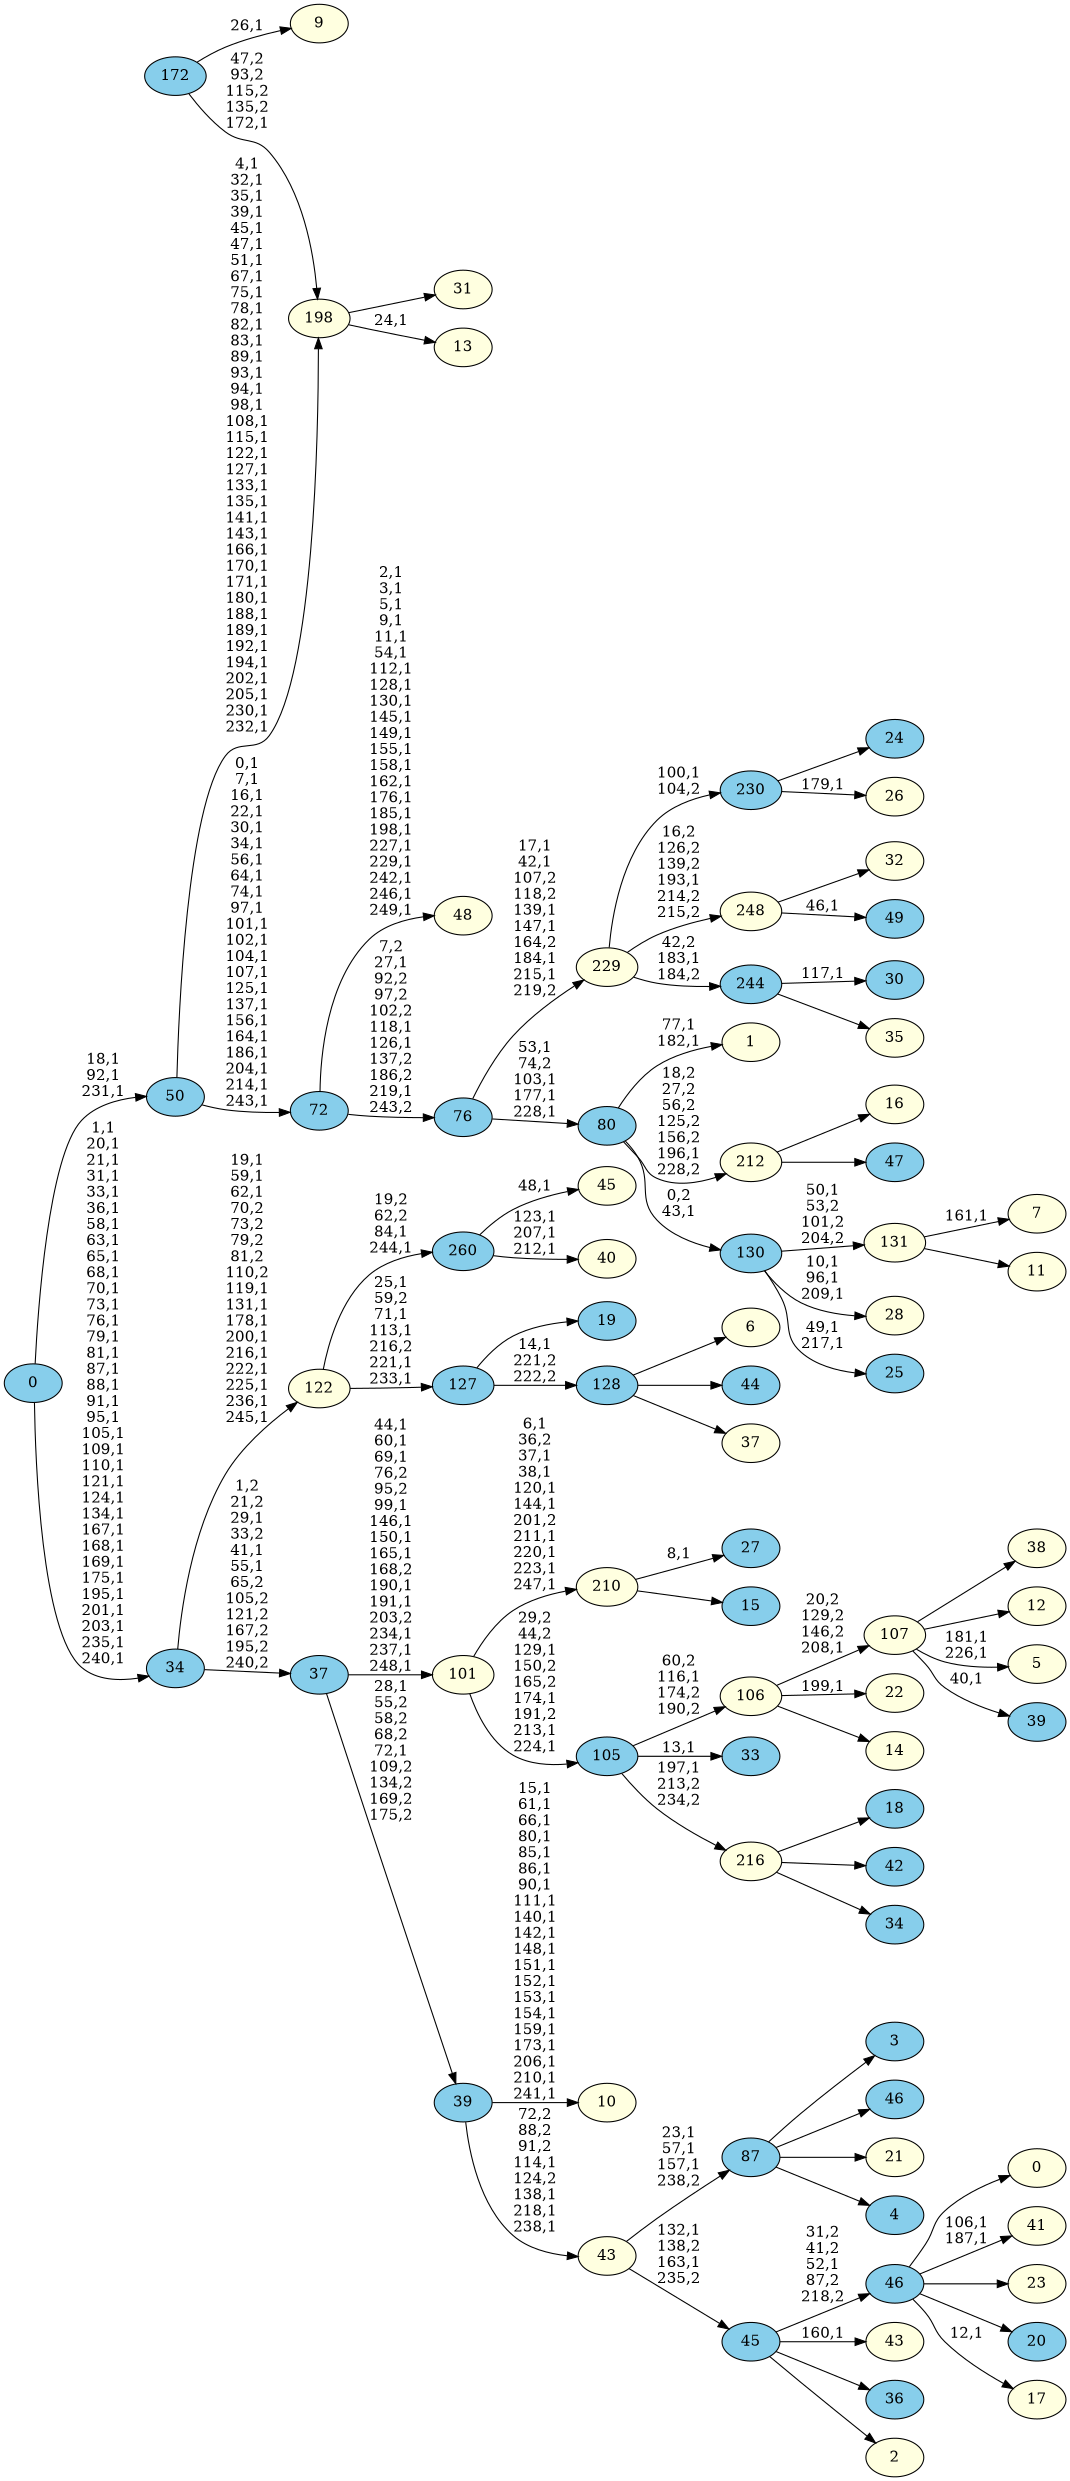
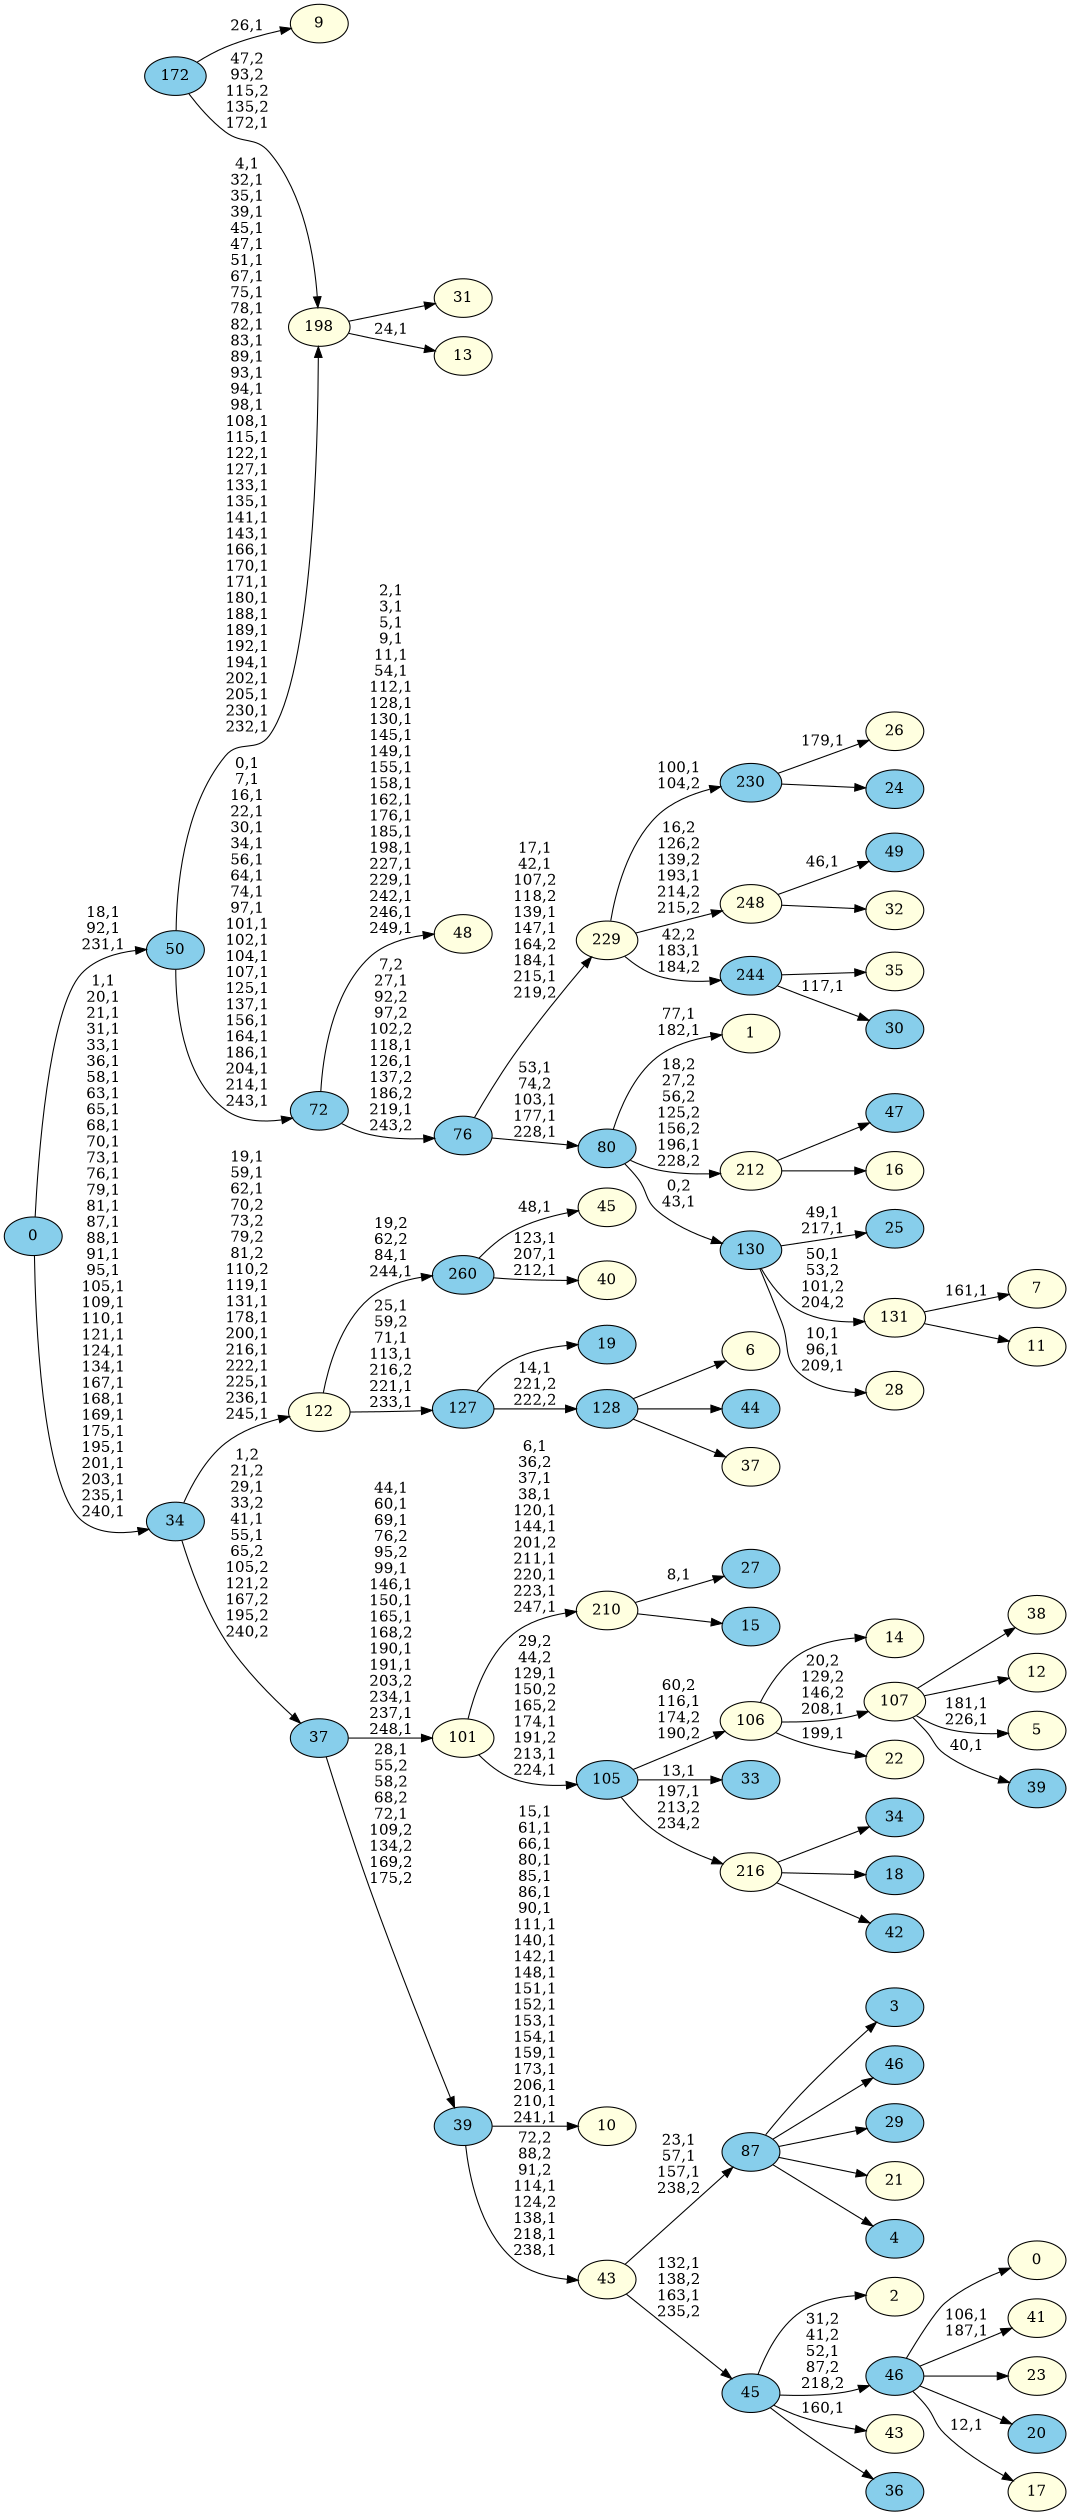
  digraph {
    rankdir=LR
    node [fillcolor=lightyellow style=filled]
    n1 [fillcolor=skyblue label=49]
    n2 [label=48]
    n3 [fillcolor=skyblue label=47]
    n4 [fillcolor=skyblue label=46]
    n5 [label=45]
    n6 [fillcolor=skyblue label=44]
    n7 [label=43]
    n8 [fillcolor=skyblue label=42]
    n9 [label=41]
    n10 [label=40]
    260 [fillcolor=skyblue]
    n12 [fillcolor=skyblue label=39]
    n13 [label=38]
    n14 [label=37]
    n15 [fillcolor=skyblue label=36]
    n16 [label=35]
    n17 [fillcolor=skyblue label=34]
    n18 [fillcolor=skyblue label=33]
    n19 [label=32]
    248
    n21 [label=31]
    n22 [fillcolor=skyblue label=30]
    244 [fillcolor=skyblue]
+   n24 [fillcolor=skyblue label=29]
    n25 [label=28]
    n26 [fillcolor=skyblue label=27]
    n27 [label=26]
    n28 [fillcolor=skyblue label=25]
    n29 [fillcolor=skyblue label=24]
    230 [fillcolor=skyblue]
    229
    n32 [label=23]
    n33 [label=22]
    n34 [label=21]
    n35 [fillcolor=skyblue label=20]
    n36 [fillcolor=skyblue label=19]
    n37 [fillcolor=skyblue label=18]
    216
    n39 [label=17]
    n40 [label=16]
    212
    n42 [fillcolor=skyblue label=15]
    210
    n44 [label=14]
    n45 [label=13]
    198
    n47 [label=12]
    n48 [label=11]
    n49 [label=10]
    n50 [label=9]
    172 [fillcolor=skyblue]
    n52 [label=7]
    131
    130 [fillcolor=skyblue]
    n55 [label=6]
    128 [fillcolor=skyblue]
    127 [fillcolor=skyblue]
    122
    n59 [label=5]
    107
    106
    105 [fillcolor=skyblue]
    101
    n64 [fillcolor=skyblue label=4]
    n65 [fillcolor=skyblue label=3]
    87 [fillcolor=skyblue]
    n67 [label=2]
    n68 [label=1]
    80 [fillcolor=skyblue]
    76 [fillcolor=skyblue]
    72 [fillcolor=skyblue]
    50 [fillcolor=skyblue]
    n73 [label=0]
    46 [fillcolor=skyblue]
    45 [fillcolor=skyblue]
    43
    39 [fillcolor=skyblue]
    37 [fillcolor=skyblue]
    34 [fillcolor=skyblue]
    0 [fillcolor=skyblue]
    260 -> n5 [label="48,1"]
    260 -> n10 [label="123,1\n207,1\n212,1"]
    248 -> n1 [label="46,1"]
    248 -> n19
    244 -> n16
    244 -> n22 [label="117,1"]
    230 -> n27 [label="179,1"]
    230 -> n29
    229 -> 248 [label="16,2\n126,2\n139,2\n193,1\n214,2\n215,2"]
    229 -> 244 [label="42,2\n183,1\n184,2"]
    229 -> 230 [label="100,1\n104,2"]
    216 -> n8
    216 -> n17
    216 -> n37
    212 -> n3
    212 -> n40
    210 -> n26 [label="8,1"]
    210 -> n42
    198 -> n21
    198 -> n45 [label="24,1"]
    172 -> 198 [label="47,2\n93,2\n115,2\n135,2\n172,1"]
    172 -> n50 [label="26,1"]
    131 -> n48
    131 -> n52 [label="161,1"]
    130 -> n25 [label="10,1\n96,1\n209,1"]
    130 -> n28 [label="49,1\n217,1"]
    130 -> 131 [label="50,1\n53,2\n101,2\n204,2"]
    128 -> n6
    128 -> n14
    128 -> n55
    127 -> n36
    127 -> 128 [label="14,1\n221,2\n222,2"]
    122 -> 260 [label="19,2\n62,2\n84,1\n244,1"]
    122 -> 127 [label="25,1\n59,2\n71,1\n113,1\n216,2\n221,1\n233,1"]
    107 -> n12 [label="40,1"]
    107 -> n13
    107 -> n47
    107 -> n59 [label="181,1\n226,1"]
    106 -> n33 [label="199,1"]
    106 -> n44
    106 -> 107 [label="20,2\n129,2\n146,2\n208,1"]
    105 -> n18 [label="13,1"]
    105 -> 216 [label="197,1\n213,2\n234,2"]
    105 -> 106 [label="60,2\n116,1\n174,2\n190,2"]
    101 -> 210 [label="6,1\n36,2\n37,1\n38,1\n120,1\n144,1\n201,2\n211,1\n220,1\n223,1\n247,1"]
    101 -> 105 [label="29,2\n44,2\n129,1\n150,2\n165,2\n174,1\n191,2\n213,1\n224,1"]
    87 -> n4
+   87 -> n24
    87 -> n34
    87 -> n64
    87 -> n65
    80 -> 212 [label="18,2\n27,2\n56,2\n125,2\n156,2\n196,1\n228,2"]
    80 -> 130 [label="0,2\n43,1"]
    80 -> n68 [label="77,1\n182,1"]
    76 -> 229 [label="17,1\n42,1\n107,2\n118,2\n139,1\n147,1\n164,2\n184,1\n215,1\n219,2"]
    76 -> 80 [label="53,1\n74,2\n103,1\n177,1\n228,1"]
    72 -> n2 [label="2,1\n3,1\n5,1\n9,1\n11,1\n54,1\n112,1\n128,1\n130,1\n145,1\n149,1\n155,1\n158,1\n162,1\n176,1\n185,1\n198,1\n227,1\n229,1\n242,1\n246,1\n249,1"]
    72 -> 76 [label="7,2\n27,1\n92,2\n97,2\n102,2\n118,1\n126,1\n137,2\n186,2\n219,1\n243,2"]
    50 -> 198 [label="4,1\n32,1\n35,1\n39,1\n45,1\n47,1\n51,1\n67,1\n75,1\n78,1\n82,1\n83,1\n89,1\n93,1\n94,1\n98,1\n108,1\n115,1\n122,1\n127,1\n133,1\n135,1\n141,1\n143,1\n166,1\n170,1\n171,1\n180,1\n188,1\n189,1\n192,1\n194,1\n202,1\n205,1\n230,1\n232,1"]
    50 -> 72 [label="0,1\n7,1\n16,1\n22,1\n30,1\n34,1\n56,1\n64,1\n74,1\n97,1\n101,1\n102,1\n104,1\n107,1\n125,1\n137,1\n156,1\n164,1\n186,1\n204,1\n214,1\n243,1"]
    46 -> n9 [label="106,1\n187,1"]
    46 -> n32
    46 -> n35
    46 -> n39 [label="12,1"]
    46 -> n73
    45 -> n7 [label="160,1"]
    45 -> n15
    45 -> n67
    45 -> 46 [label="31,2\n41,2\n52,1\n87,2\n218,2"]
    43 -> 87 [label="23,1\n57,1\n157,1\n238,2"]
    43 -> 45 [label="132,1\n138,2\n163,1\n235,2"]
    39 -> n49 [label="15,1\n61,1\n66,1\n80,1\n85,1\n86,1\n90,1\n111,1\n140,1\n142,1\n148,1\n151,1\n152,1\n153,1\n154,1\n159,1\n173,1\n206,1\n210,1\n241,1"]
    39 -> 43 [label="72,2\n88,2\n91,2\n114,1\n124,2\n138,1\n218,1\n238,1"]
    37 -> 101 [label="44,1\n60,1\n69,1\n76,2\n95,2\n99,1\n146,1\n150,1\n165,1\n168,2\n190,1\n191,1\n203,2\n234,1\n237,1\n248,1"]
    37 -> 39 [label="28,1\n55,2\n58,2\n68,2\n72,1\n109,2\n134,2\n169,2\n175,2"]
    34 -> 122 [label="19,1\n59,1\n62,1\n70,2\n73,2\n79,2\n81,2\n110,2\n119,1\n131,1\n178,1\n200,1\n216,1\n222,1\n225,1\n236,1\n245,1"]
    34 -> 37 [label="1,2\n21,2\n29,1\n33,2\n41,1\n55,1\n65,2\n105,2\n121,2\n167,2\n195,2\n240,2"]
    0 -> 50 [label="18,1\n92,1\n231,1"]
    0 -> 34 [label="1,1\n20,1\n21,1\n31,1\n33,1\n36,1\n58,1\n63,1\n65,1\n68,1\n70,1\n73,1\n76,1\n79,1\n81,1\n87,1\n88,1\n91,1\n95,1\n105,1\n109,1\n110,1\n121,1\n124,1\n134,1\n167,1\n168,1\n169,1\n175,1\n195,1\n201,1\n203,1\n235,1\n240,1"]
  }
